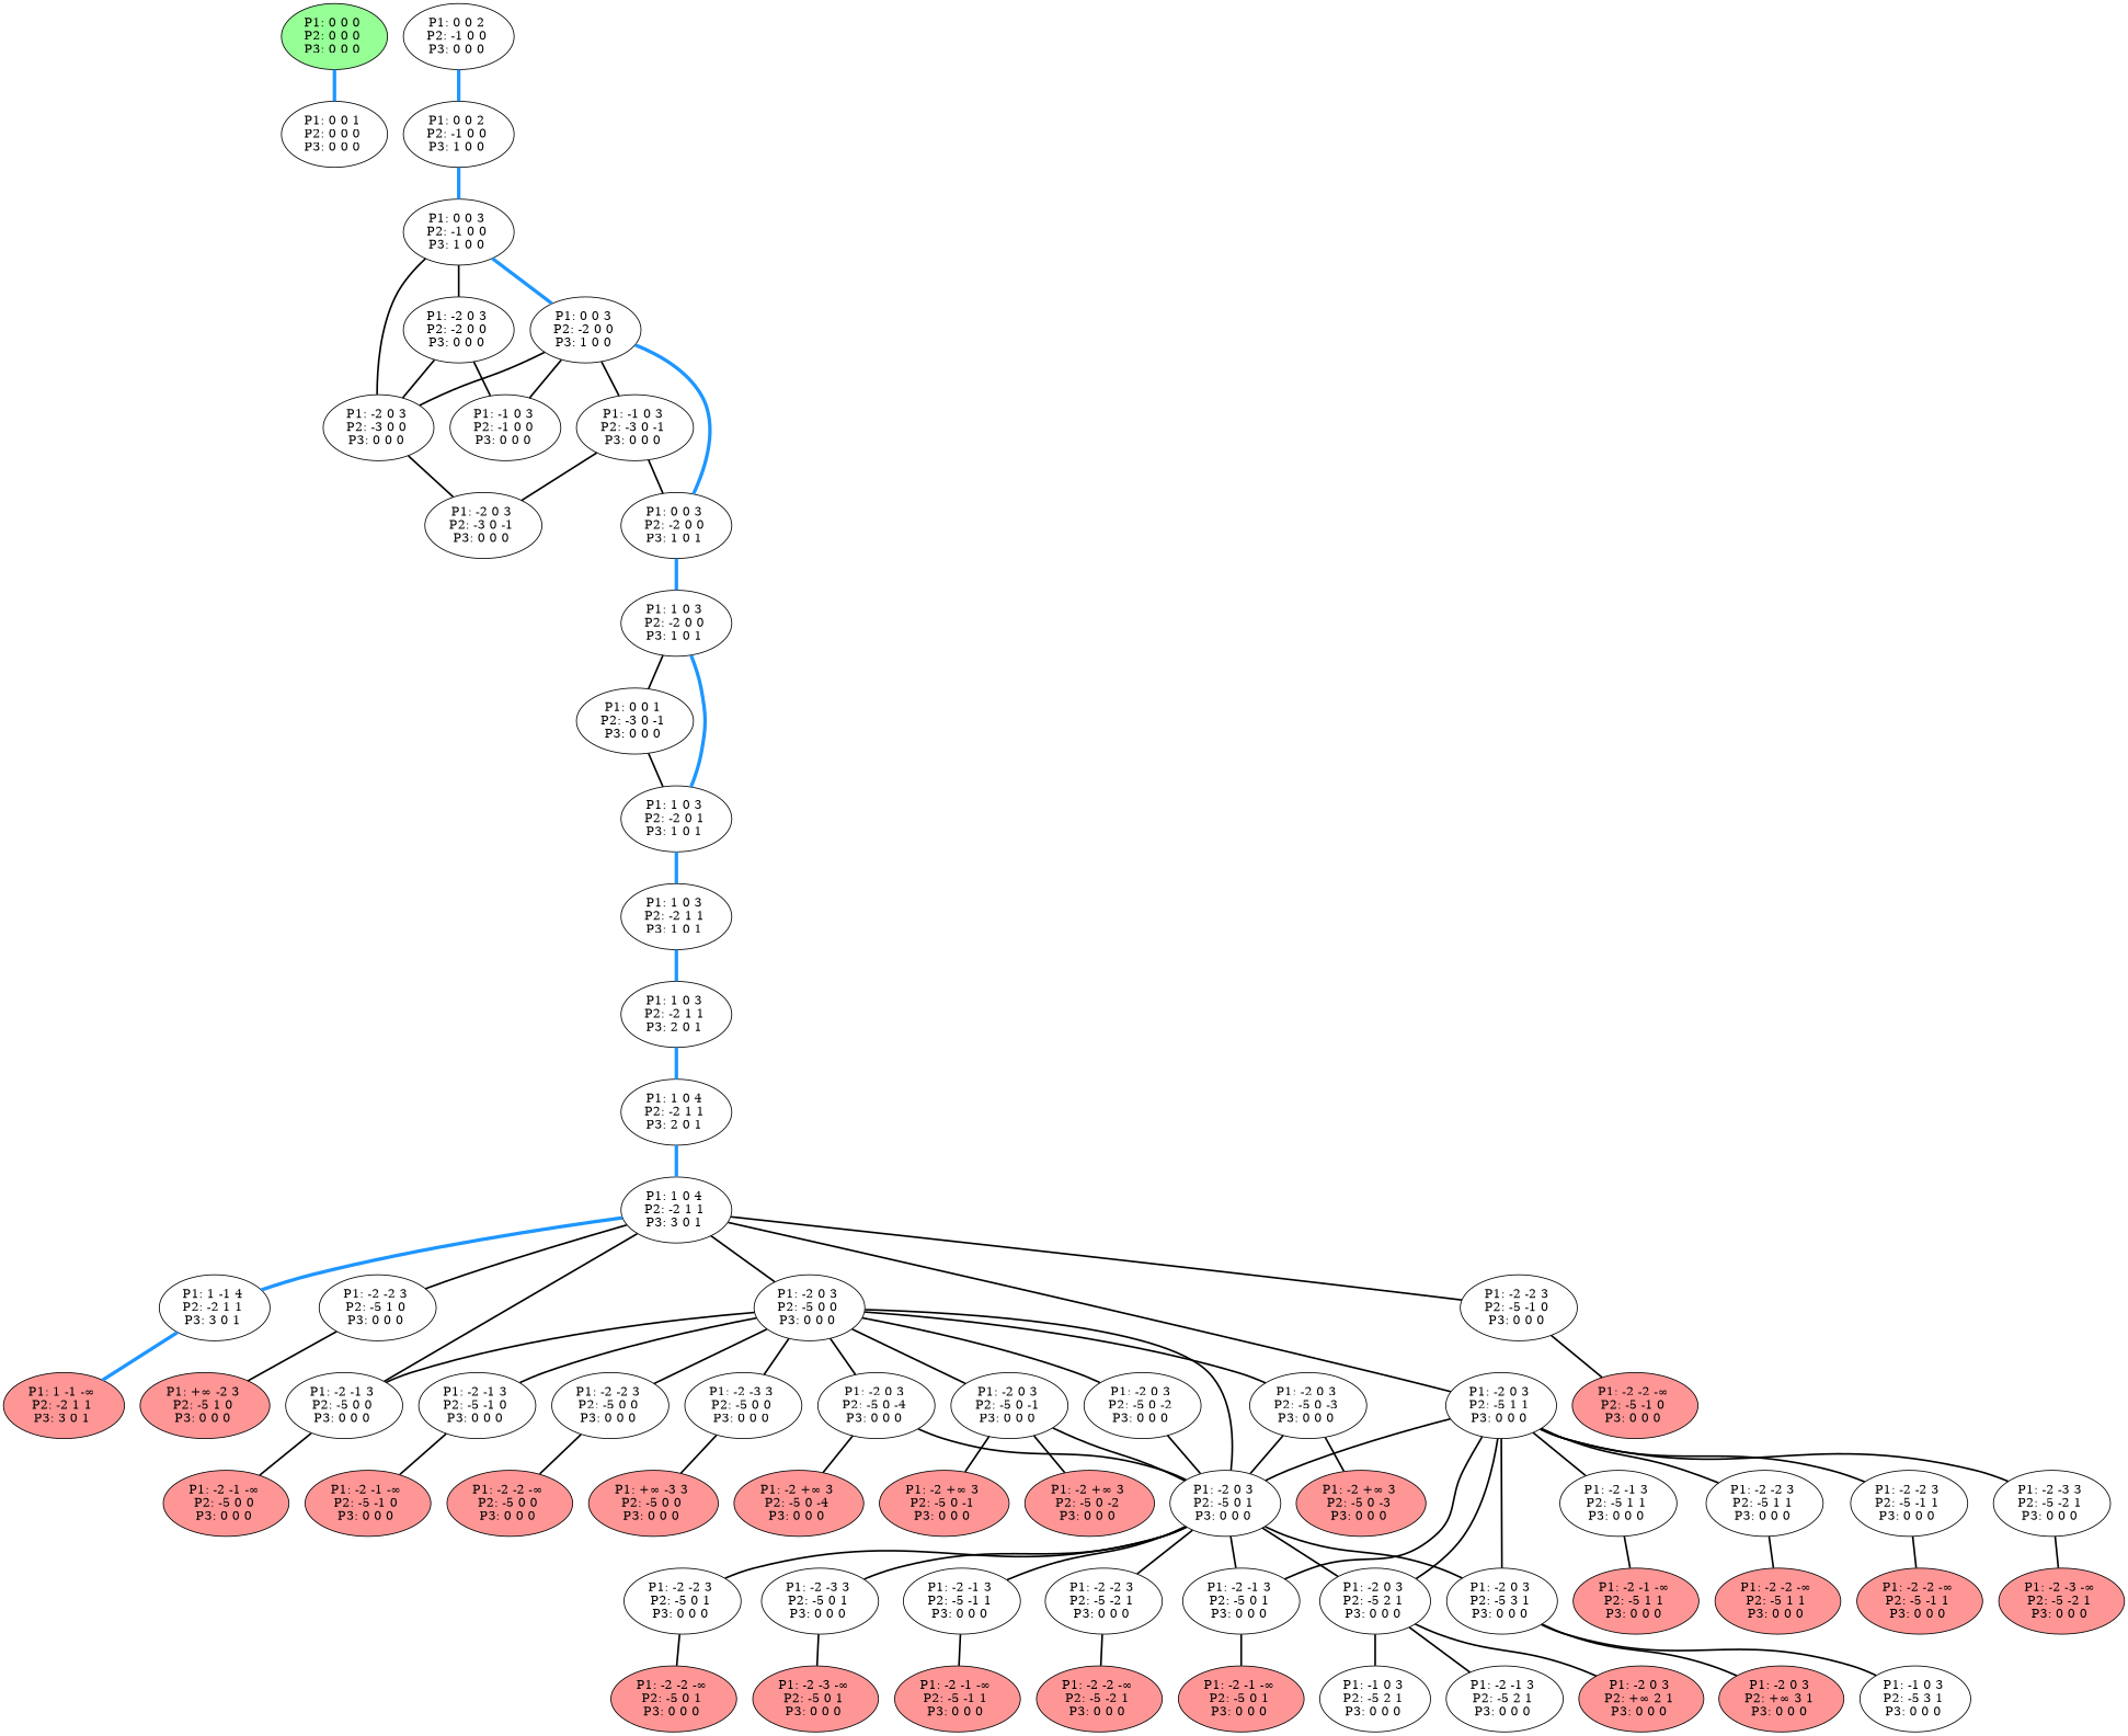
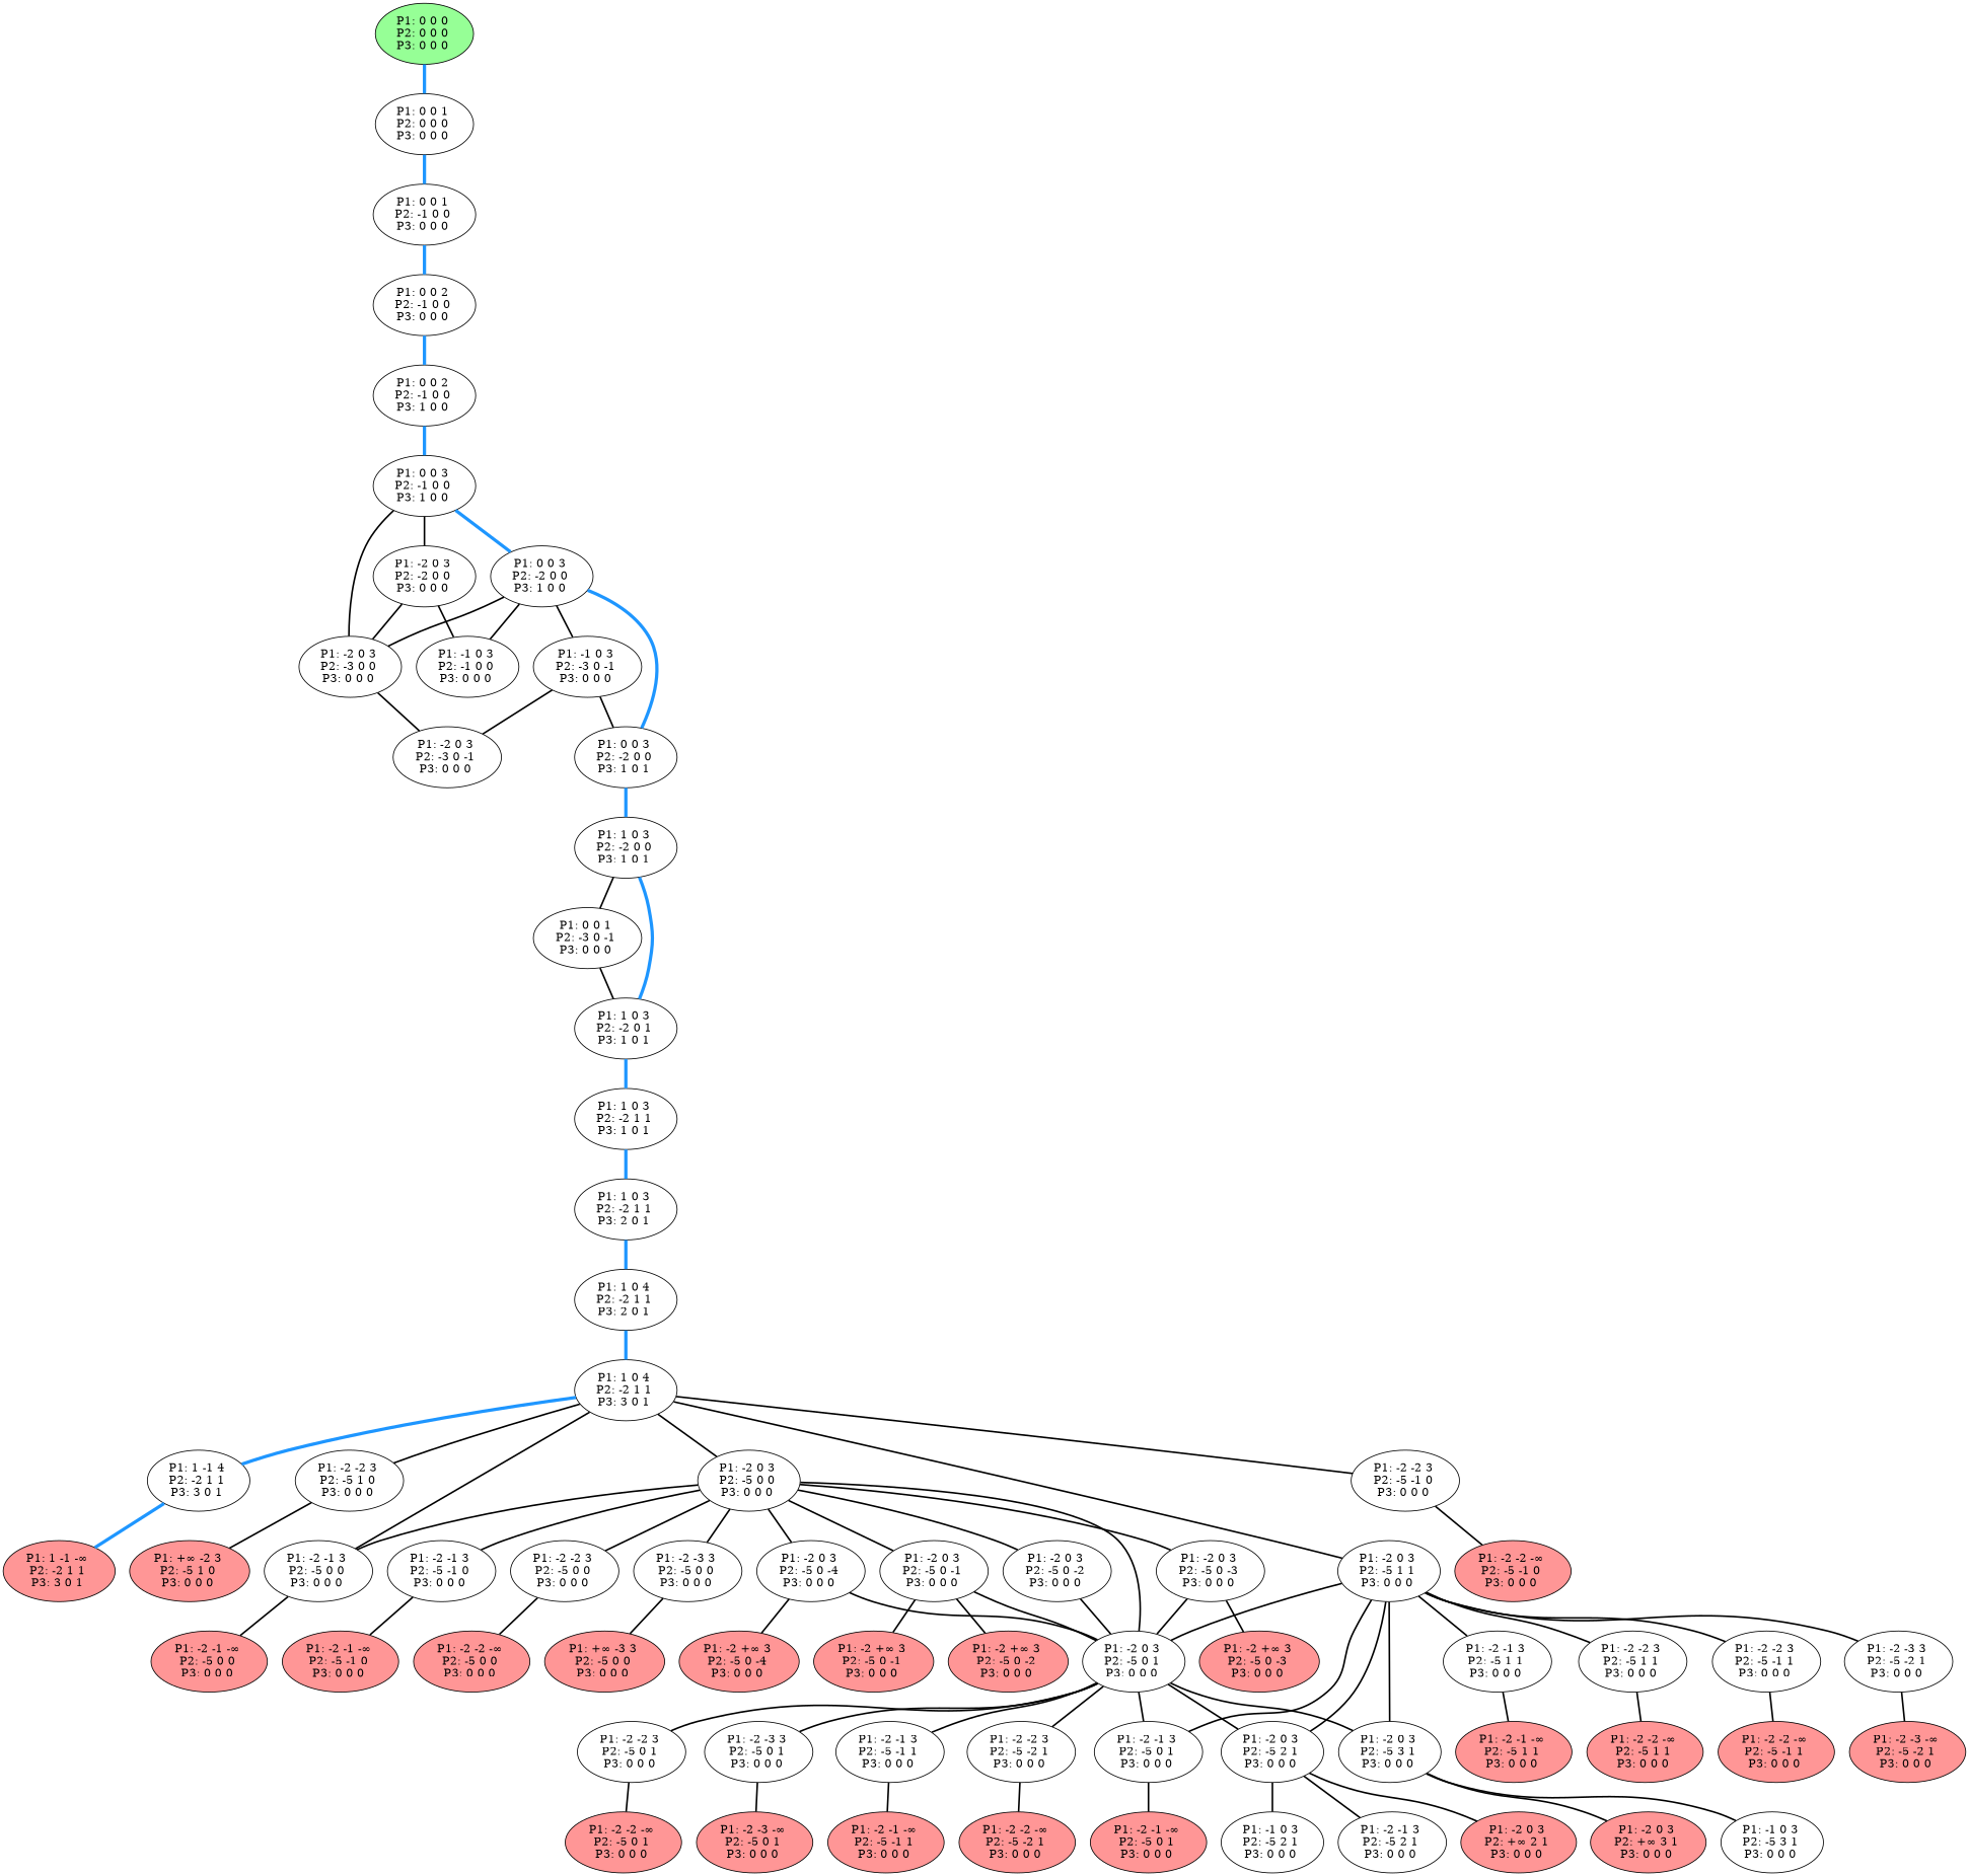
  graph {
    color=black
    edge [color=black style=bold]
    n1 [fillcolor="#96FF96" label="P1: 0 0 0 \nP2: 0 0 0 \nP3: 0 0 0 \n" style=filled]
    n2 [label="P1: 0 0 1 \nP2: 0 0 0 \nP3: 0 0 0 \n"]
+   n3 [label="P1: 0 0 1 \nP2: -1 0 0 \nP3: 0 0 0 \n"]
    n4 [label="P1: 0 0 2 \nP2: -1 0 0 \nP3: 0 0 0 \n"]
    n5 [label="P1: 0 0 2 \nP2: -1 0 0 \nP3: 1 0 0 \n"]
    n6 [label="P1: 0 0 3 \nP2: -1 0 0 \nP3: 1 0 0 \n"]
    n7 [label="P1: -2 0 3 \nP2: -2 0 0 \nP3: 0 0 0 \n"]
    n8 [label="P1: 0 0 3 \nP2: -2 0 0 \nP3: 1 0 0 \n"]
    n9 [label="P1: -2 0 3 \nP2: -3 0 0 \nP3: 0 0 0 \n"]
    n10 [label="P1: -1 0 3 \nP2: -1 0 0 \nP3: 0 0 0 \n"]
    n11 [label="P1: -1 0 3 \nP2: -3 0 -1 \nP3: 0 0 0 \n"]
    n12 [label="P1: 0 0 3 \nP2: -2 0 0 \nP3: 1 0 1 \n"]
    n13 [label="P1: -2 0 3 \nP2: -3 0 -1 \nP3: 0 0 0 \n"]
    n14 [label="P1: 1 0 3 \nP2: -2 0 0 \nP3: 1 0 1 \n"]
    n15 [label="P1: 0 0 1 \nP2: -3 0 -1 \nP3: 0 0 0 \n"]
    n16 [label="P1: 1 0 3 \nP2: -2 0 1 \nP3: 1 0 1 \n"]
    n17 [label="P1: 1 0 3 \nP2: -2 1 1 \nP3: 1 0 1 \n"]
    n18 [label="P1: 1 0 3 \nP2: -2 1 1 \nP3: 2 0 1 \n"]
    n19 [label="P1: 1 0 4 \nP2: -2 1 1 \nP3: 2 0 1 \n"]
    n20 [label="P1: 1 0 4 \nP2: -2 1 1 \nP3: 3 0 1 \n"]
    n21 [label="P1: 1 -1 4 \nP2: -2 1 1 \nP3: 3 0 1 \n"]
    n22 [label="P1: -2 -2 3 \nP2: -5 1 0 \nP3: 0 0 0 \n"]
    n23 [label="P1: -2 0 3 \nP2: -5 0 0 \nP3: 0 0 0 \n"]
    n24 [label="P1: -2 0 3 \nP2: -5 1 1 \nP3: 0 0 0 \n"]
    n25 [label="P1: -2 -1 3 \nP2: -5 0 0 \nP3: 0 0 0 \n"]
    n26 [label="P1: -2 -2 3 \nP2: -5 -1 0 \nP3: 0 0 0 \n"]
    n27 [fillcolor="#FF9696" label="P1: 1 -1 -∞ \nP2: -2 1 1 \nP3: 3 0 1 \n" style=filled]
    n28 [fillcolor="#FF9696" label="P1: +∞ -2 3 \nP2: -5 1 0 \nP3: 0 0 0 \n" style=filled]
    n29 [label="P1: -2 -2 3 \nP2: -5 0 0 \nP3: 0 0 0 \n"]
    n30 [label="P1: -2 -3 3 \nP2: -5 0 0 \nP3: 0 0 0 \n"]
    n31 [label="P1: -2 0 3 \nP2: -5 0 -1 \nP3: 0 0 0 \n"]
    n32 [label="P1: -2 0 3 \nP2: -5 0 -2 \nP3: 0 0 0 \n"]
    n33 [label="P1: -2 0 3 \nP2: -5 0 -3 \nP3: 0 0 0 \n"]
    n34 [label="P1: -2 0 3 \nP2: -5 0 -4 \nP3: 0 0 0 \n"]
    n35 [label="P1: -2 0 3 \nP2: -5 0 1 \nP3: 0 0 0 \n"]
    n36 [label="P1: -2 -1 3 \nP2: -5 -1 0 \nP3: 0 0 0 \n"]
    n37 [label="P1: -2 -1 3 \nP2: -5 1 1 \nP3: 0 0 0 \n"]
    n38 [label="P1: -2 -2 3 \nP2: -5 1 1 \nP3: 0 0 0 \n"]
    n39 [label="P1: -2 0 3 \nP2: -5 2 1 \nP3: 0 0 0 \n"]
    n40 [label="P1: -2 0 3 \nP2: -5 3 1 \nP3: 0 0 0 \n"]
    n41 [label="P1: -2 -1 3 \nP2: -5 0 1 \nP3: 0 0 0 \n"]
    n42 [label="P1: -2 -2 3 \nP2: -5 -1 1 \nP3: 0 0 0 \n"]
    n43 [label="P1: -2 -3 3 \nP2: -5 -2 1 \nP3: 0 0 0 \n"]
    n44 [fillcolor="#FF9696" label="P1: -2 -1 -∞ \nP2: -5 0 0 \nP3: 0 0 0 \n" style=filled]
    n45 [fillcolor="#FF9696" label="P1: -2 -2 -∞ \nP2: -5 -1 0 \nP3: 0 0 0 \n" style=filled]
    n46 [fillcolor="#FF9696" label="P1: -2 -2 -∞ \nP2: -5 0 0 \nP3: 0 0 0 \n" style=filled]
    n47 [fillcolor="#FF9696" label="P1: +∞ -3 3 \nP2: -5 0 0 \nP3: 0 0 0 \n" style=filled]
    n48 [fillcolor="#FF9696" label="P1: -2 +∞ 3 \nP2: -5 0 -1 \nP3: 0 0 0 \n" style=filled]
    n49 [fillcolor="#FF9696" label="P1: -2 +∞ 3 \nP2: -5 0 -2 \nP3: 0 0 0 \n" style=filled]
    n50 [fillcolor="#FF9696" label="P1: -2 +∞ 3 \nP2: -5 0 -3 \nP3: 0 0 0 \n" style=filled]
    n51 [fillcolor="#FF9696" label="P1: -2 +∞ 3 \nP2: -5 0 -4 \nP3: 0 0 0 \n" style=filled]
    n52 [label="P1: -2 -2 3 \nP2: -5 0 1 \nP3: 0 0 0 \n"]
    n53 [label="P1: -2 -3 3 \nP2: -5 0 1 \nP3: 0 0 0 \n"]
    n54 [label="P1: -2 -1 3 \nP2: -5 -1 1 \nP3: 0 0 0 \n"]
    n55 [label="P1: -2 -2 3 \nP2: -5 -2 1 \nP3: 0 0 0 \n"]
    n56 [fillcolor="#FF9696" label="P1: -2 -1 -∞ \nP2: -5 -1 0 \nP3: 0 0 0 \n" style=filled]
    n57 [fillcolor="#FF9696" label="P1: -2 -1 -∞ \nP2: -5 1 1 \nP3: 0 0 0 \n" style=filled]
    n58 [fillcolor="#FF9696" label="P1: -2 -2 -∞ \nP2: -5 1 1 \nP3: 0 0 0 \n" style=filled]
    n59 [fillcolor="#FF9696" label="P1: -2 0 3 \nP2: +∞ 2 1 \nP3: 0 0 0 \n" style=filled]
    n60 [label="P1: -1 0 3 \nP2: -5 2 1 \nP3: 0 0 0 \n"]
    n61 [label="P1: -2 -1 3 \nP2: -5 2 1 \nP3: 0 0 0 \n"]
    n62 [fillcolor="#FF9696" label="P1: -2 0 3 \nP2: +∞ 3 1 \nP3: 0 0 0 \n" style=filled]
    n63 [label="P1: -1 0 3 \nP2: -5 3 1 \nP3: 0 0 0 \n"]
    n64 [fillcolor="#FF9696" label="P1: -2 -1 -∞ \nP2: -5 0 1 \nP3: 0 0 0 \n" style=filled]
    n65 [fillcolor="#FF9696" label="P1: -2 -2 -∞ \nP2: -5 -1 1 \nP3: 0 0 0 \n" style=filled]
    n66 [fillcolor="#FF9696" label="P1: -2 -3 -∞ \nP2: -5 -2 1 \nP3: 0 0 0 \n" style=filled]
    n67 [fillcolor="#FF9696" label="P1: -2 -2 -∞ \nP2: -5 0 1 \nP3: 0 0 0 \n" style=filled]
    n68 [fillcolor="#FF9696" label="P1: -2 -3 -∞ \nP2: -5 0 1 \nP3: 0 0 0 \n" style=filled]
    n69 [fillcolor="#FF9696" label="P1: -2 -1 -∞ \nP2: -5 -1 1 \nP3: 0 0 0 \n" style=filled]
    n70 [fillcolor="#FF9696" label="P1: -2 -2 -∞ \nP2: -5 -2 1 \nP3: 0 0 0 \n" style=filled]
    n1 -- n2 [color="#1E96FF" penwidth=4.0]
+   n2 -- n3 [color="#1E96FF" penwidth=4.0]
+   n3 -- n4 [color="#1E96FF" penwidth=4.0]
    n4 -- n5 [color="#1E96FF" penwidth=4.0]
    n5 -- n6 [color="#1E96FF" penwidth=4.0]
    n6 -- n7
    n6 -- n8 [color="#1E96FF" penwidth=4.0]
    n6 -- n9
    n7 -- n9
    n7 -- n10
    n8 -- n9
    n8 -- n10
    n8 -- n11
    n8 -- n12 [color="#1E96FF" penwidth=4.0]
    n9 -- n13
    n11 -- n12
    n11 -- n13
    n12 -- n14 [color="#1E96FF" penwidth=4.0]
    n14 -- n15
    n14 -- n16 [color="#1E96FF" penwidth=4.0]
    n15 -- n16
    n16 -- n17 [color="#1E96FF" penwidth=4.0]
    n17 -- n18 [color="#1E96FF" penwidth=4.0]
    n18 -- n19 [color="#1E96FF" penwidth=4.0]
    n19 -- n20 [color="#1E96FF" penwidth=4.0]
    n20 -- n21 [color="#1E96FF" penwidth=4.0]
    n20 -- n22
    n20 -- n23
    n20 -- n24
    n20 -- n25
    n20 -- n26
    n21 -- n27 [color="#1E96FF" penwidth=4.0]
    n22 -- n28
    n23 -- n25
    n23 -- n29
    n23 -- n30
    n23 -- n31
    n23 -- n32
    n23 -- n33
    n23 -- n34
    n23 -- n35
    n23 -- n36
    n24 -- n35
    n24 -- n37
    n24 -- n38
    n24 -- n39
    n24 -- n40
    n24 -- n41
    n24 -- n42
    n24 -- n43
    n25 -- n44
    n26 -- n45
    n29 -- n46
    n30 -- n47
    n31 -- n35
    n31 -- n48
    n31 -- n49
    n32 -- n35
    n33 -- n35
    n33 -- n50
    n34 -- n35
    n34 -- n51
    n35 -- n39
    n35 -- n40
    n35 -- n41
    n35 -- n52
    n35 -- n53
    n35 -- n54
    n35 -- n55
    n36 -- n56
    n37 -- n57
    n38 -- n58
    n39 -- n59
    n39 -- n60
    n39 -- n61
    n40 -- n62
    n40 -- n63
    n41 -- n64
    n42 -- n65
    n43 -- n66
    n52 -- n67
    n53 -- n68
    n54 -- n69
    n55 -- n70
  }
